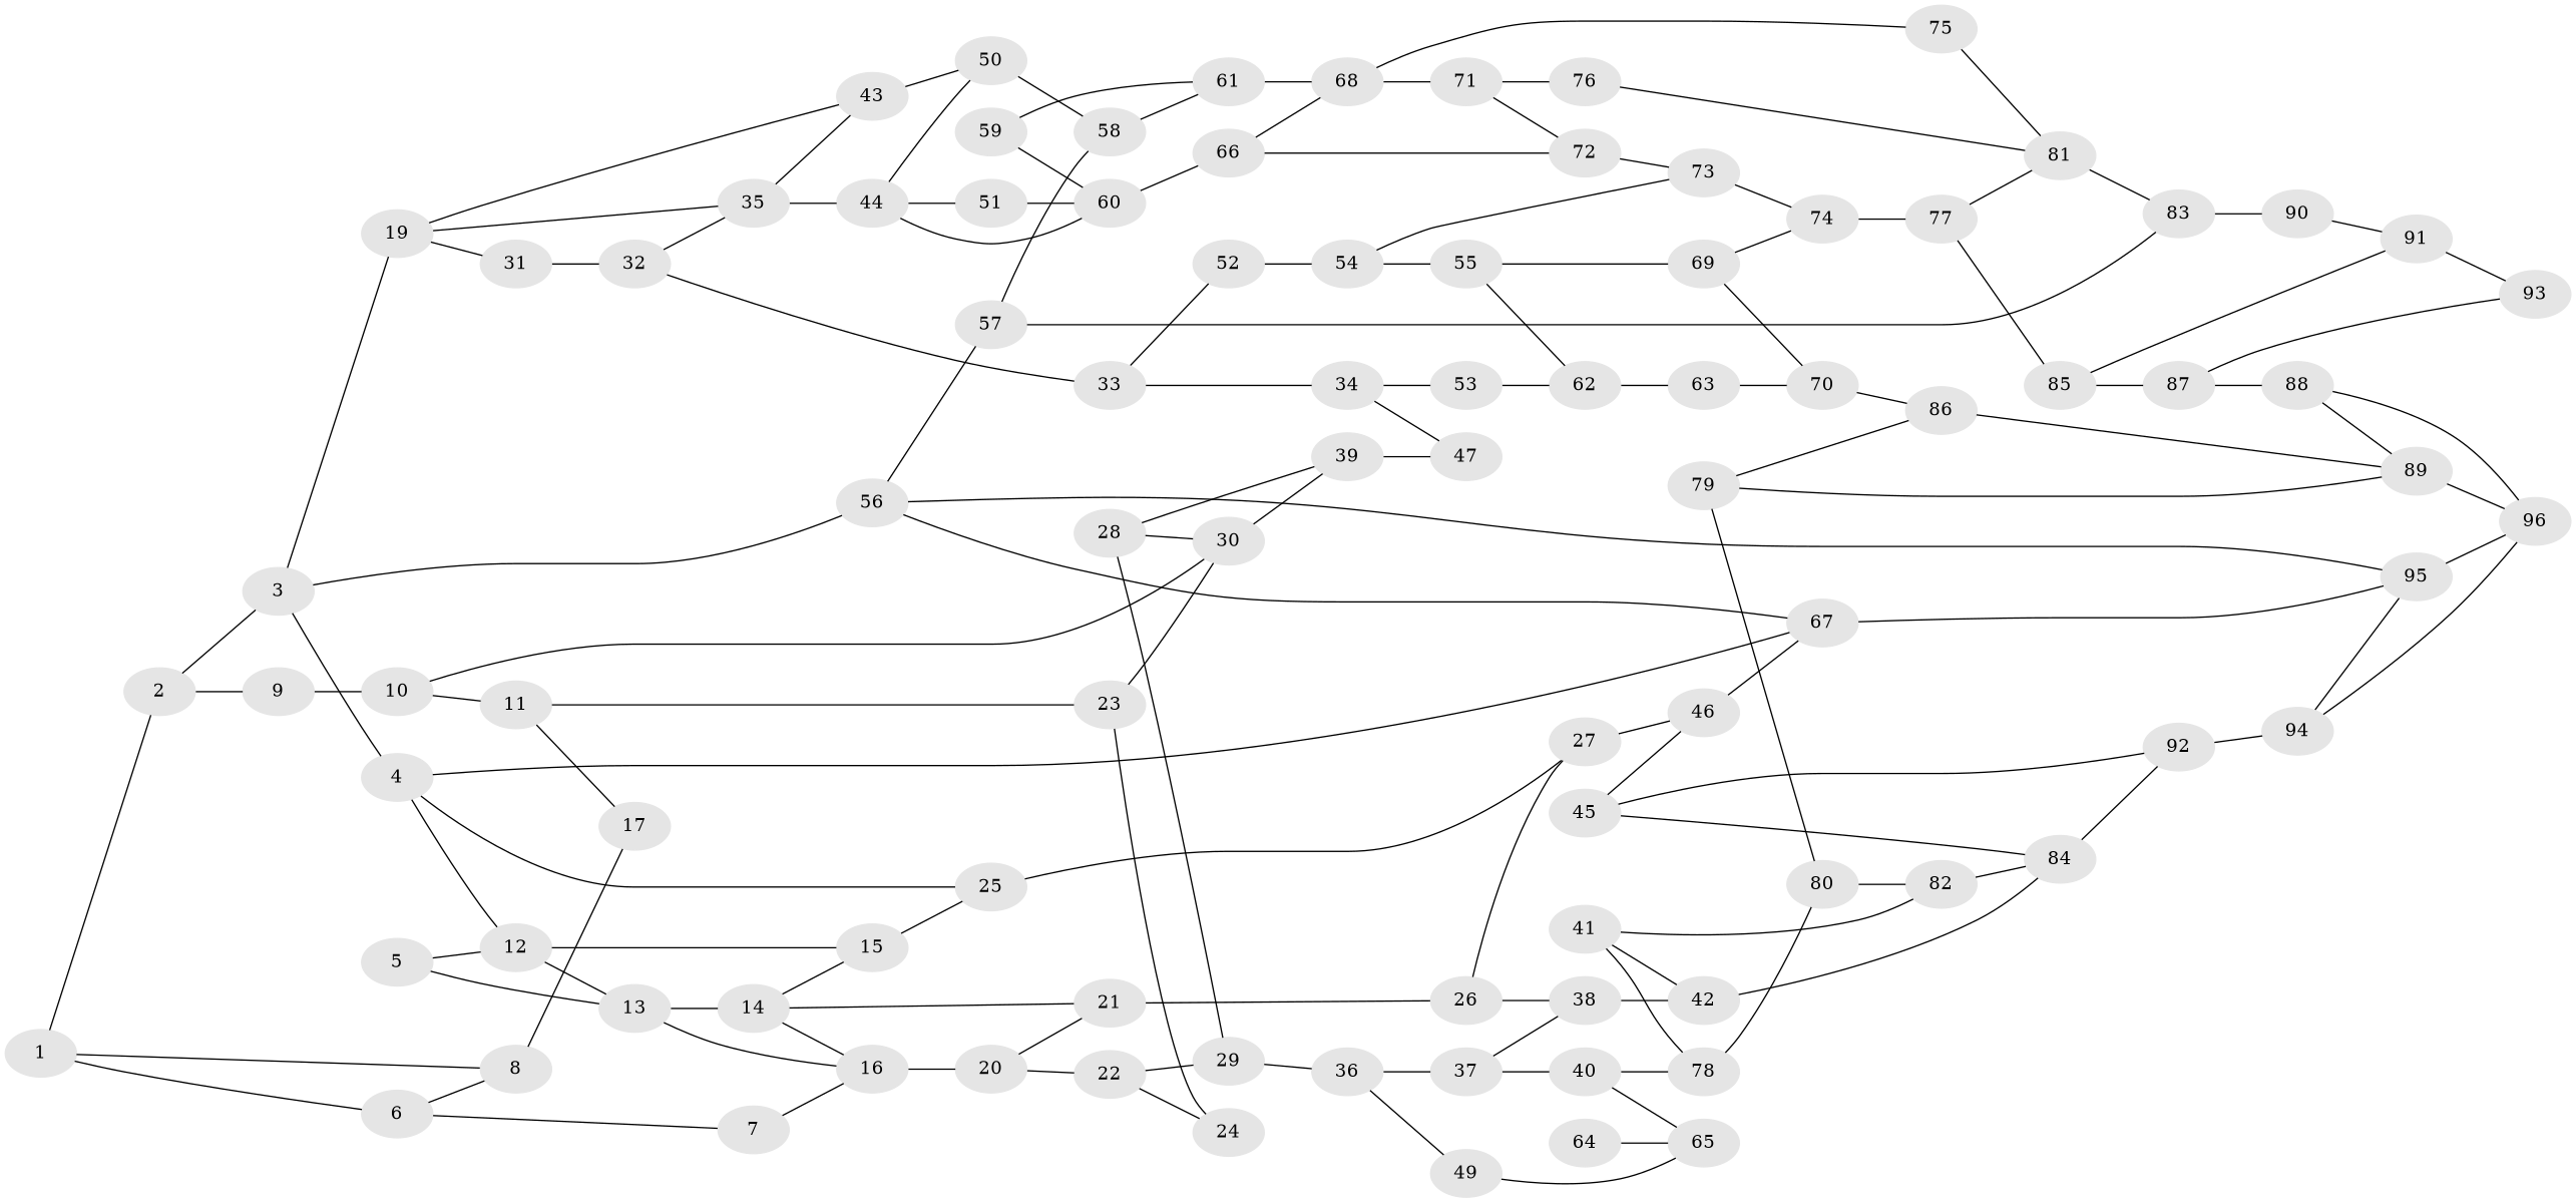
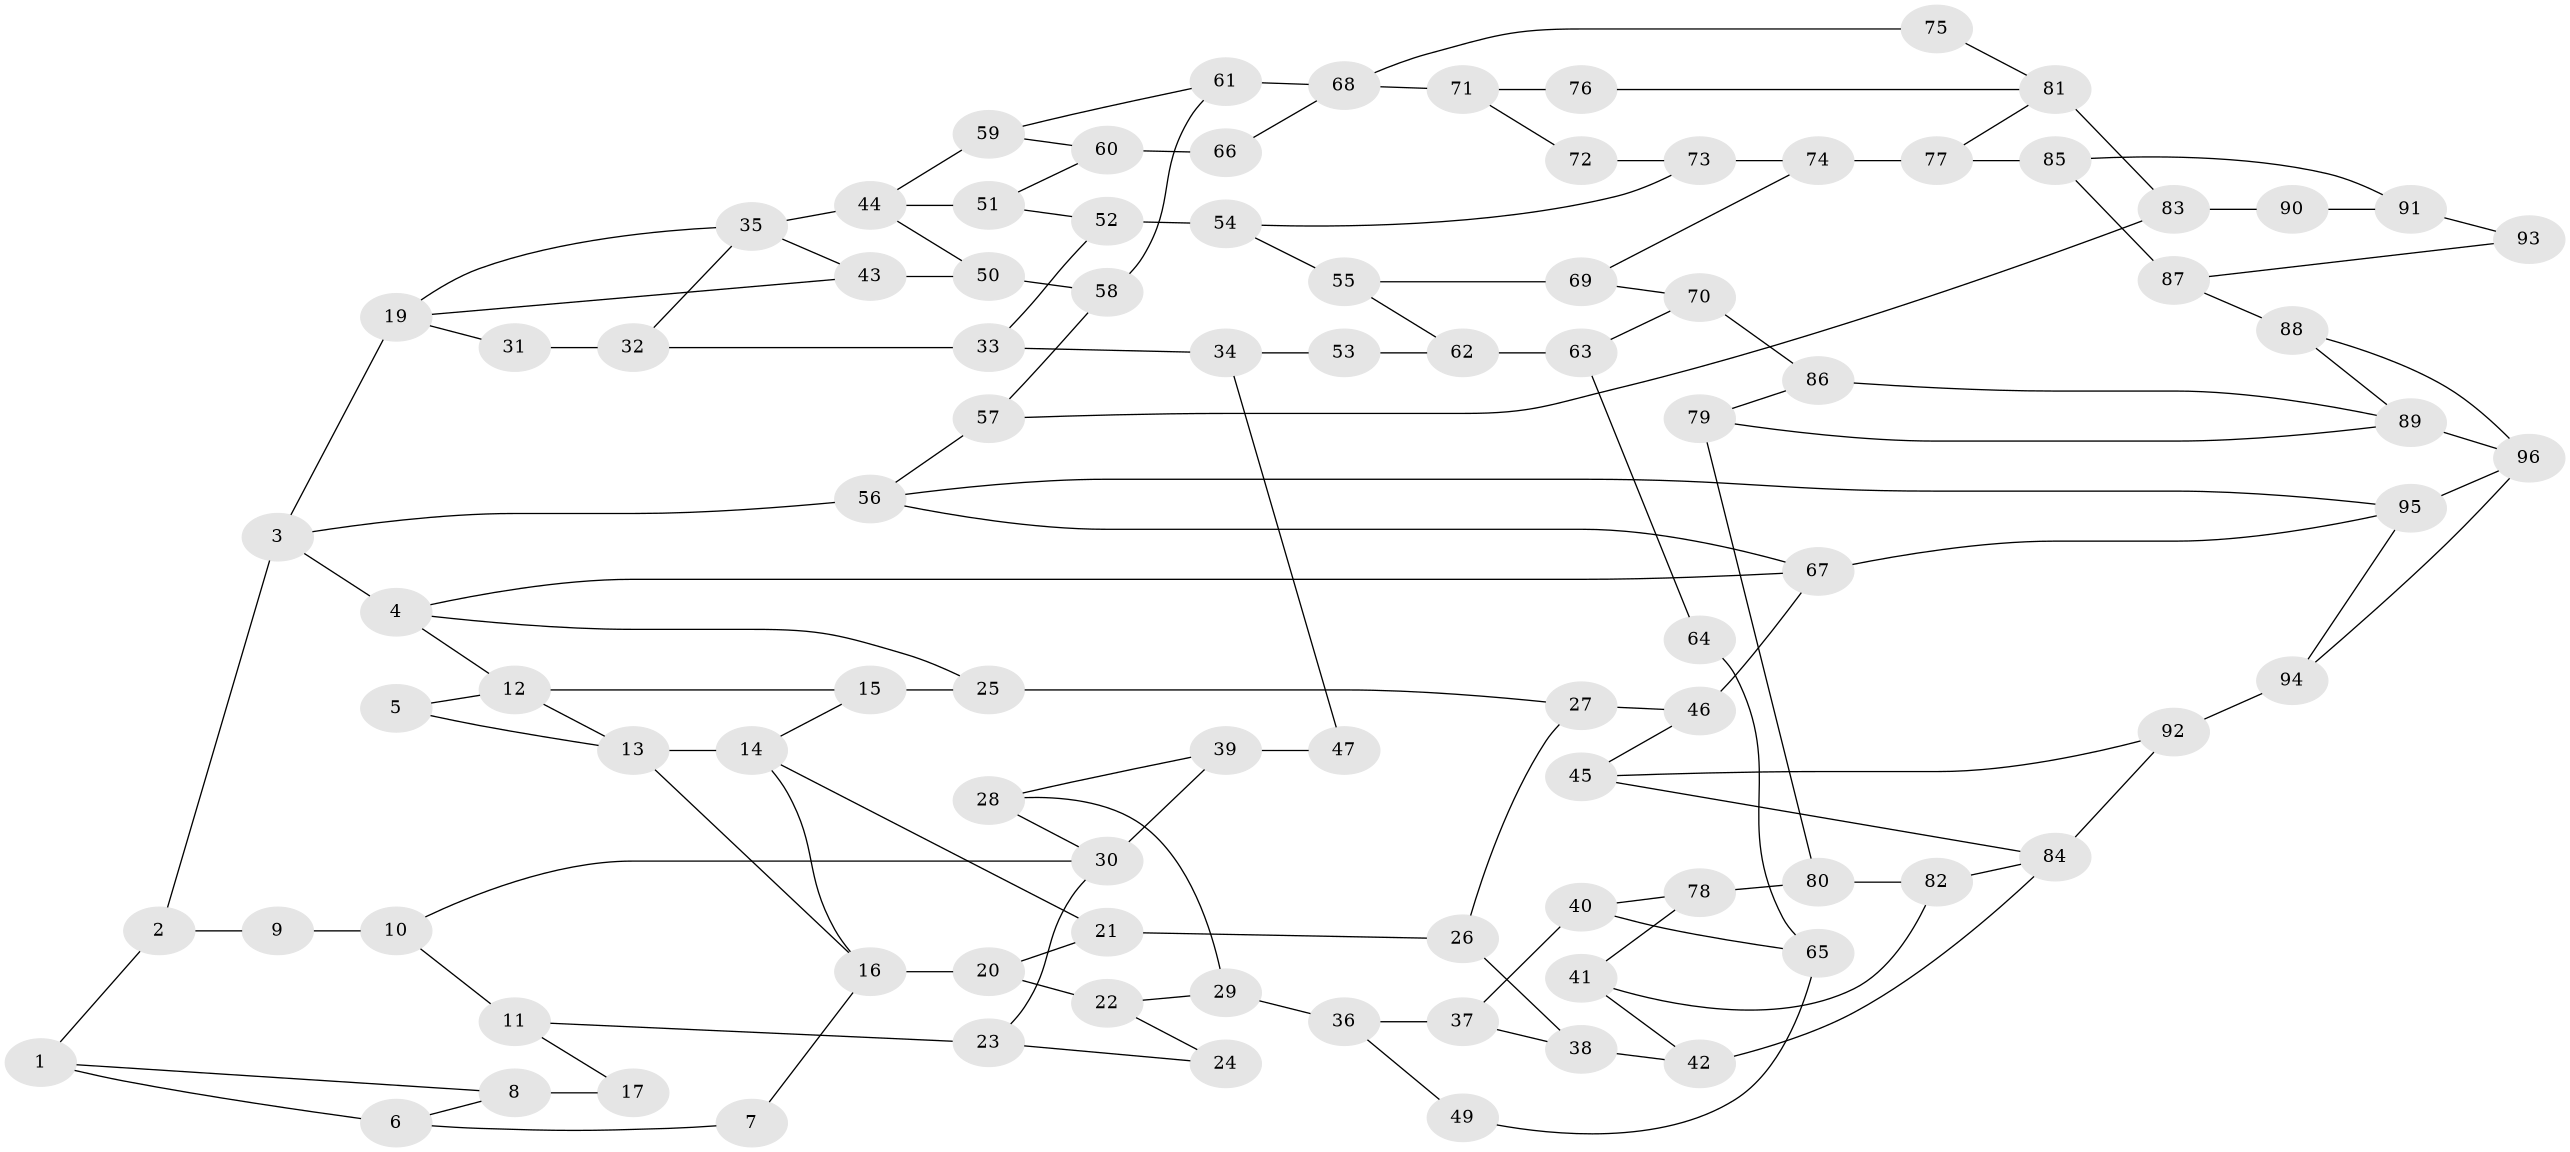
  graph {
    rankdir=LR
    node [color=gray90 style=filled]
    edge [weight=1.0]
    1
    2
    6
    8
    3
    9
    7
    17
    4
    19
    56
    10
    12
    25
    67
    31
    35
    43
    57
    95
    13
    15
    27
    5
    16
    14
    20
    11
    30
    32
    23
    39
    24
    21
    26
    22
    44
    50
    29
    38
    36
    46
    42
    28
    47
    37
    49
    33
    34
    52
    53
    54
    62
    51
    59
    40
    65
    78
    84
    80
    41
    82
    92
    58
    60
    61
    45
    94
    66
    55
    73
    63
    69
    74
    70
    83
    90
    68
    72
    71
    75
    64
    86
    96
    76
    81
    77
    89
    85
    87
    91
    79
    93
    88
    1 -- 2
    1 -- 6
    1 -- 8
    2 -- 3
    2 -- 9
    6 -- 8
    6 -- 7
    8 -- 17 [weight=2.0]
    3 -- 4
    3 -- 19
    3 -- 56
    9 -- 10
    7 -- 16
    4 -- 12
    4 -- 25
    4 -- 67
    19 -- 31
    19 -- 35
    19 -- 43
    56 -- 67
    56 -- 57
    56 -- 95
    10 -- 11
    10 -- 30
    12 -- 13
    12 -- 15
    25 -- 27
    67 -- 95
    31 -- 32
    35 -- 43
    35 -- 44
    43 -- 50 [weight=2.0]
    57 -- 58
    57 -- 83
    95 -- 96
    13 -- 16
    13 -- 14
    15 -- 25
    27 -- 46
    5 -- 12
    5 -- 13
    16 -- 20
    14 -- 15
    14 -- 16
    14 -- 21
    20 -- 21
    20 -- 22
    11 -- 17
    11 -- 23
    30 -- 39
    32 -- 35
    32 -- 33
    23 -- 30
    23 -- 24
    39 -- 47 [weight=2.0]
    21 -- 26
    26 -- 27
    26 -- 38 [weight=2.0]
    22 -- 24
    22 -- 29
    44 -- 50
    44 -- 51
-   44 -- 60
+   44 -- 59
    50 -- 58
    29 -- 36
    38 -- 42
    36 -- 37
    36 -- 49
    46 -- 67
    42 -- 84
    28 -- 30
    28 -- 39
    28 -- 29
    37 -- 38
    37 -- 40
    49 -- 65
    33 -- 34
    33 -- 52
    34 -- 47
    34 -- 53
    52 -- 54
    53 -- 62 [weight=2.0]
    54 -- 55
    54 -- 73
    62 -- 63
+   51 -- 52
    51 -- 60
    59 -- 60
    59 -- 61
    40 -- 65
    40 -- 78
    78 -- 80
    84 -- 92
    80 -- 82
    41 -- 42
    41 -- 78
    41 -- 82
    82 -- 84
    92 -- 94 [weight=2.0]
    58 -- 61
    60 -- 66
    61 -- 68
    45 -- 46
    45 -- 84
    45 -- 92
    94 -- 95
    94 -- 96
    66 -- 68
-   66 -- 72
    55 -- 62
    55 -- 69
    73 -- 74
    63 -- 70
+   63 -- 64
    69 -- 74
    69 -- 70
    74 -- 77
    70 -- 86 [weight=2.0]
    83 -- 90 [weight=2.0]
    90 -- 91 [weight=2.0]
    68 -- 71
    68 -- 75
    72 -- 73 [weight=2.0]
    71 -- 72
    71 -- 76 [weight=2.0]
    75 -- 81
    64 -- 65
    86 -- 89
    76 -- 81
    81 -- 83
    77 -- 81
    77 -- 85
    89 -- 96
    85 -- 87
    85 -- 91
    87 -- 93
    87 -- 88
    91 -- 93
    79 -- 80
    79 -- 86
    79 -- 89
    88 -- 96
    88 -- 89
  }
